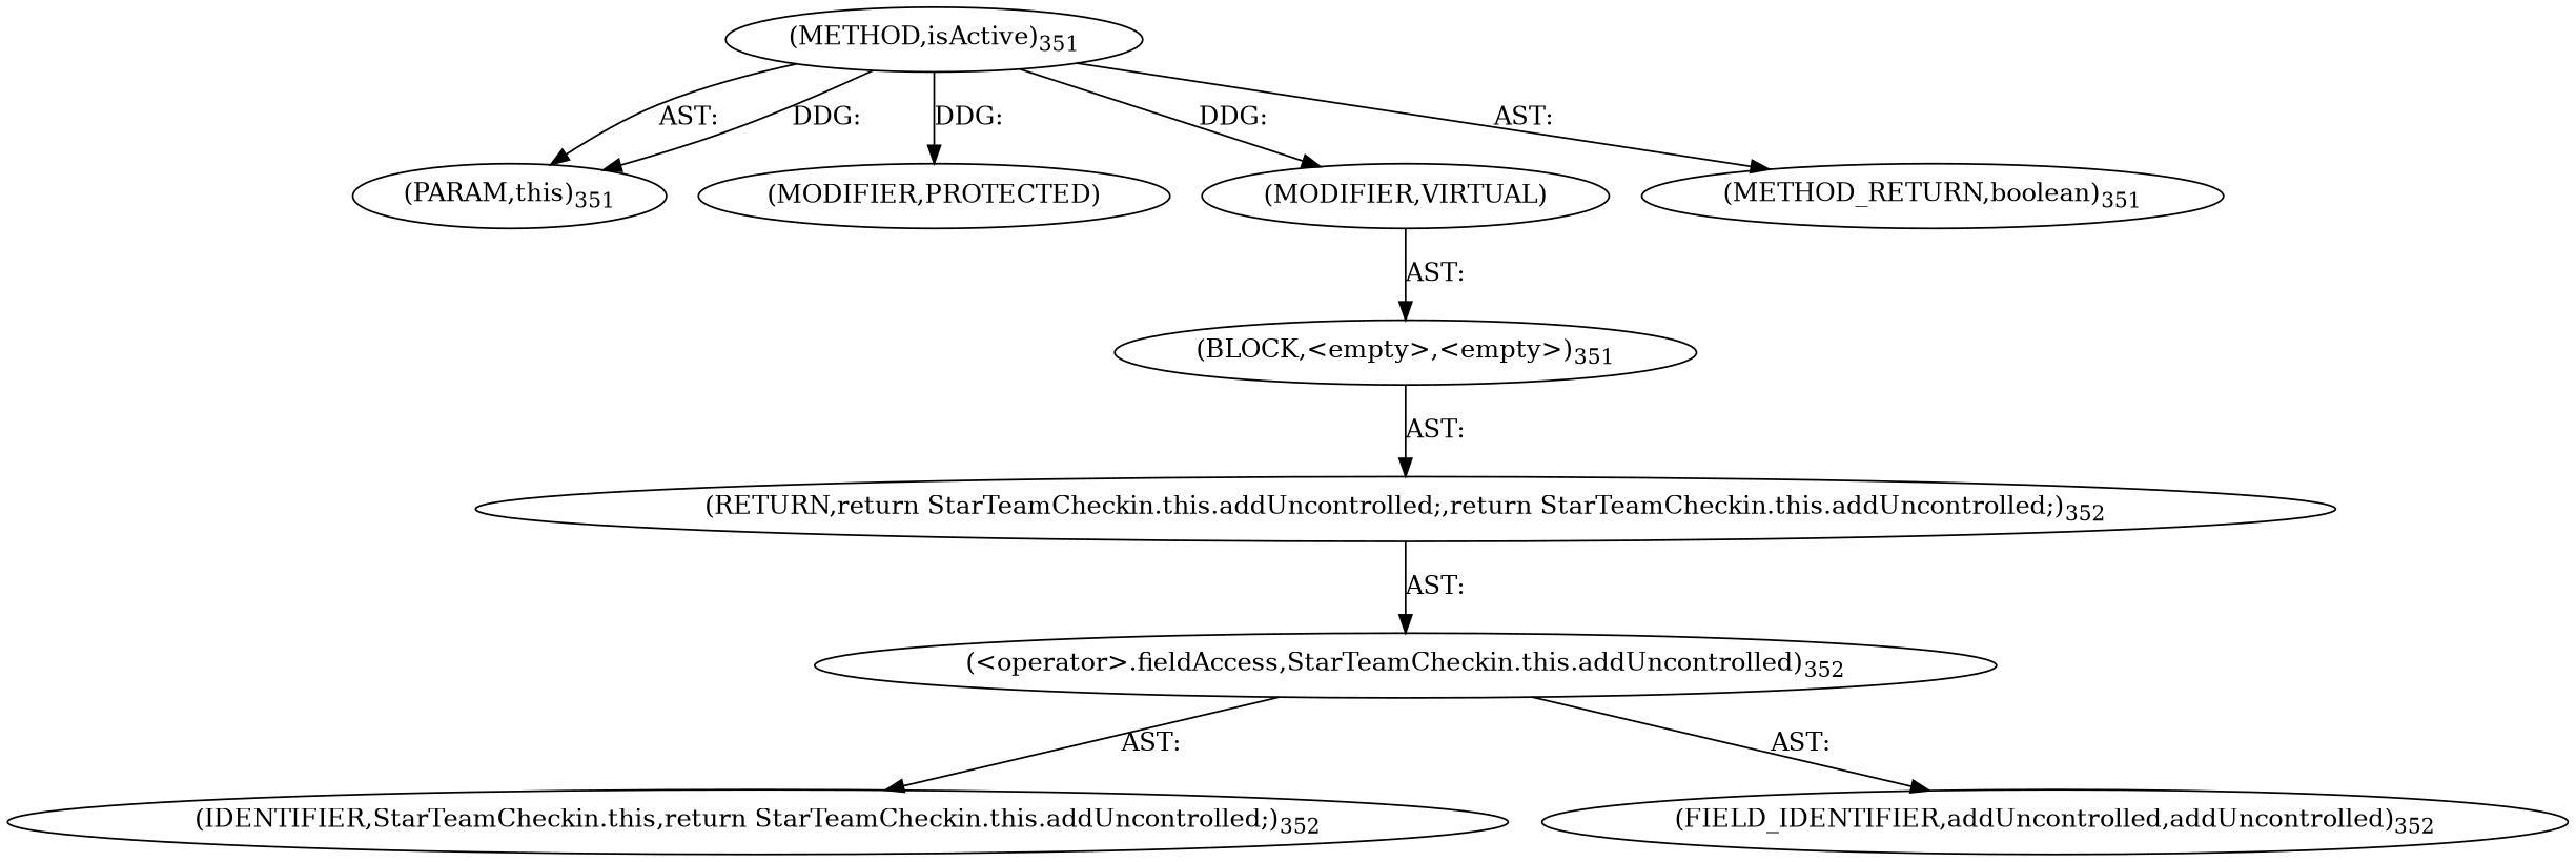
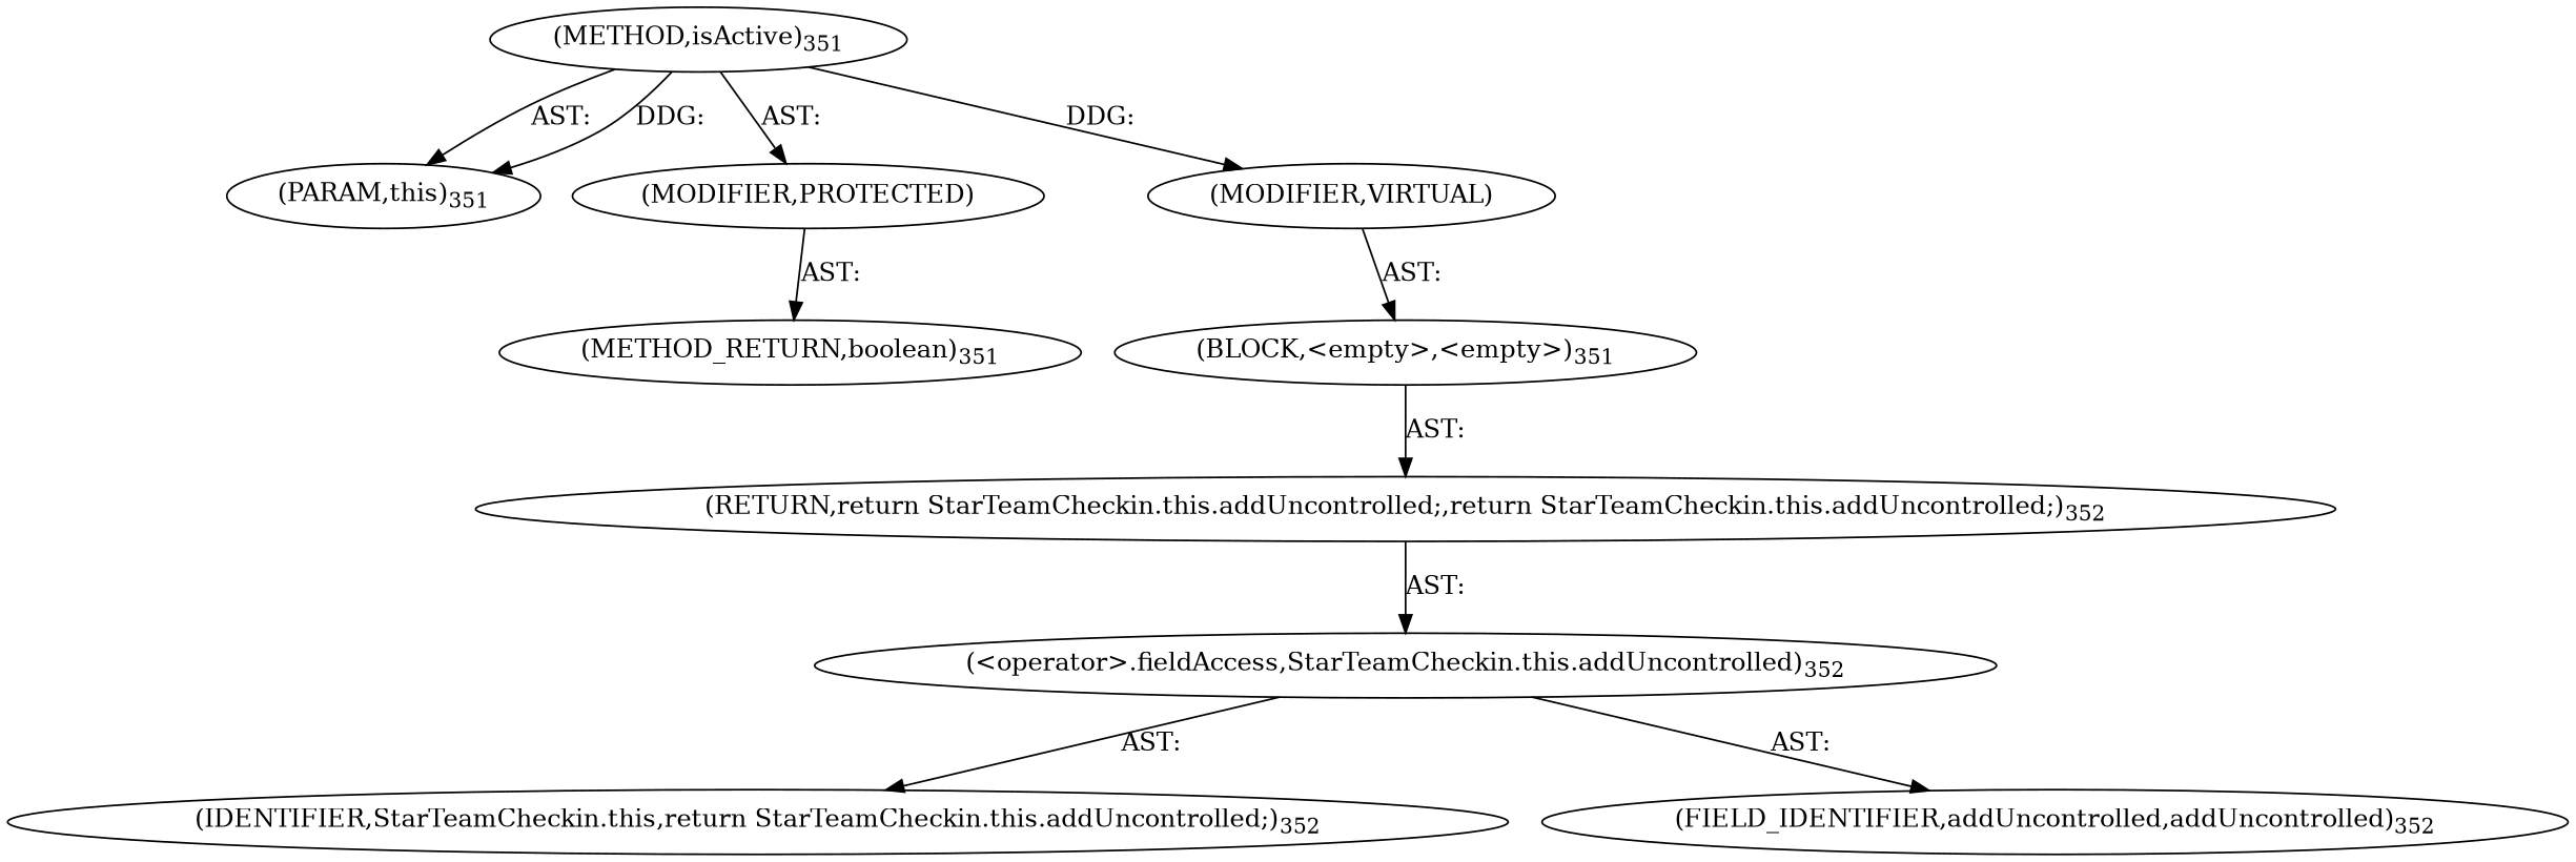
  digraph {
    n1 [label=<(METHOD,isActive)<SUB>351</SUB>>]
    n2 [label=<(PARAM,this)<SUB>351</SUB>>]
    n3 [label=<(MODIFIER,PROTECTED)>]
    n4 [label=<(MODIFIER,VIRTUAL)>]
    n5 [label=<(METHOD_RETURN,boolean)<SUB>351</SUB>>]
    n6 [label=<(BLOCK,&lt;empty&gt;,&lt;empty&gt;)<SUB>351</SUB>>]
    n7 [label=<(RETURN,return StarTeamCheckin.this.addUncontrolled;,return StarTeamCheckin.this.addUncontrolled;)<SUB>352</SUB>>]
    n8 [label=<(&lt;operator&gt;.fieldAccess,StarTeamCheckin.this.addUncontrolled)<SUB>352</SUB>>]
    n9 [label=<(IDENTIFIER,StarTeamCheckin.this,return StarTeamCheckin.this.addUncontrolled;)<SUB>352</SUB>>]
    n10 [label=<(FIELD_IDENTIFIER,addUncontrolled,addUncontrolled)<SUB>352</SUB>>]
    n1 -> n2 [label="AST: "]
    n1 -> n2 [label="DDG: "]
-   n1 -> n3 [label="DDG: "]
+   n1 -> n3 [label="AST: "]
    n1 -> n4 [label="DDG: "]
-   n1 -> n5 [label="AST: "]
+   n3 -> n5 [label="AST: "]
    n4 -> n6 [label="AST: "]
    n6 -> n7 [label="AST: "]
    n7 -> n8 [label="AST: "]
    n8 -> n9 [label="AST: "]
    n8 -> n10 [label="AST: "]
  }
